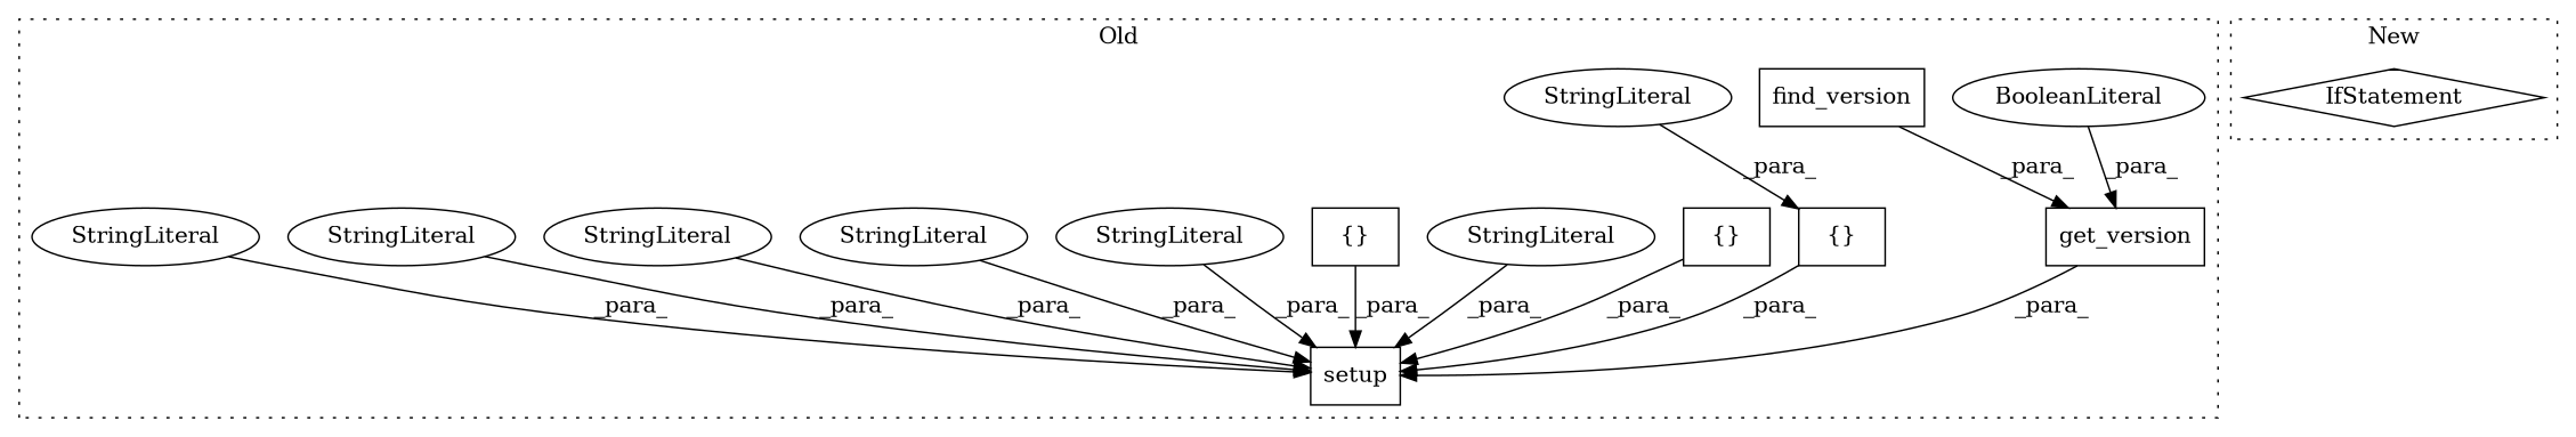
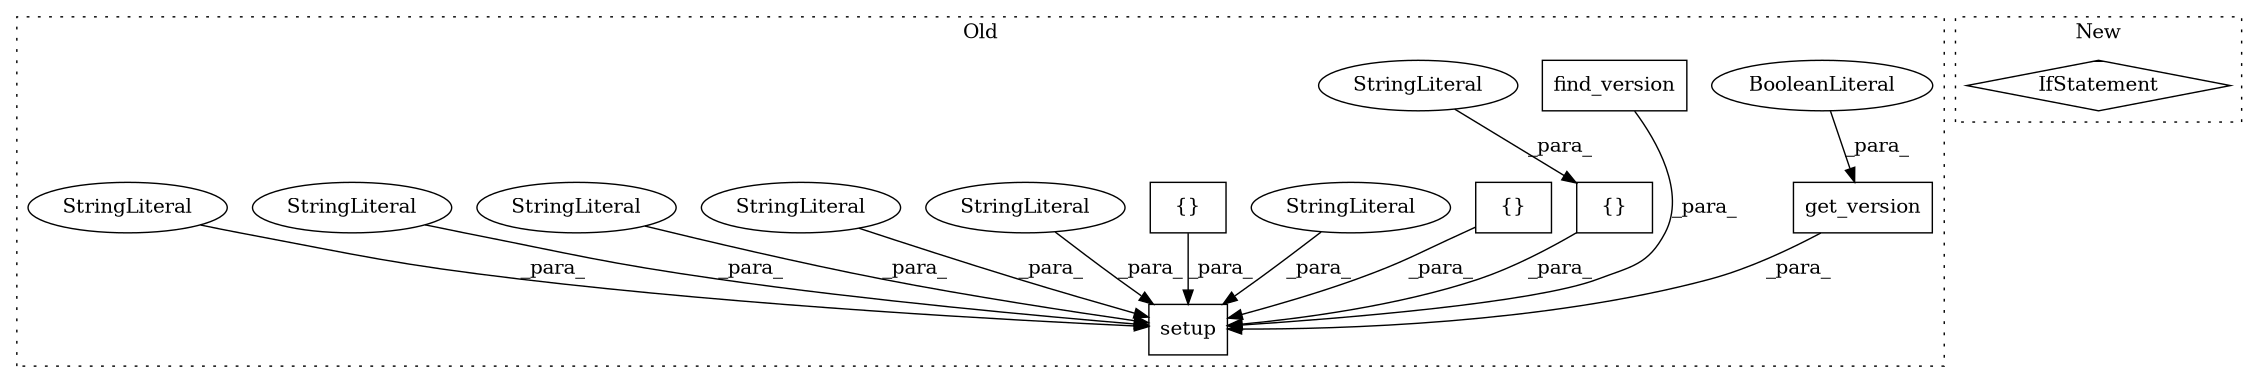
  digraph {
    node [a=45 l="1,1" shape=ellipse]
    n1 [a=32 l=15 label=find_version s=1045 shape=box]
    n2 [a=32 l="6,1" label=setup s="811,1339" shape=box]
    n3 [a=9 l=5 label=BooleanLiteral s=1334]
    n4 [a=4 label="{}" s="1216,1238" shape=box]
    n5 [l=12 label=StringLiteral s=1226]
    n6 [a=4 label="{}" s="1121,1182" shape=box]
    n7 [l=19 label=StringLiteral s=954]
    n8 [a=4 label="{}" s="1083,1106" shape=box]
    n9 [l=70 label=StringLiteral s=974]
    n10 [l=5 label=StringLiteral s=817]
    n11 [l=33 label=StringLiteral s=902]
    n12 [l=15 label=StringLiteral s=874]
    n13 [l=17 label=StringLiteral s=936]
    n14 [a=32 l=13 label=get_version s=823 shape=box]
    n15 [a=25 l="4,3" label=IfStatement s="890,933" shape=diamond]
    subgraph cluster_1 {
      label=Old
      style=dotted
      n1
      n2
      n3
      n4
      n5
      n6
      n7
      n8
      n9
      n10
      n11
      n12
      n13
      n14
    }
    subgraph cluster_2 {
      label=New
      style=dotted
      n15
    }
-   n1 -> n14 [label=_para_]
+   n1 -> n2 [label=_para_]
    n3 -> n14 [label=_para_]
    n4 -> n2 [label=_para_]
    n5 -> n4 [label=_para_]
    n6 -> n2 [label=_para_]
    n7 -> n2 [label=_para_]
    n8 -> n2 [label=_para_]
    n9 -> n2 [label=_para_]
    n10 -> n2 [label=_para_]
    n11 -> n2 [label=_para_]
    n12 -> n2 [label=_para_]
    n13 -> n2 [label=_para_]
    n14 -> n2 [label=_para_]
  }
